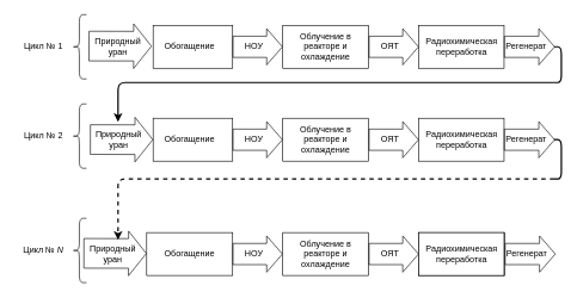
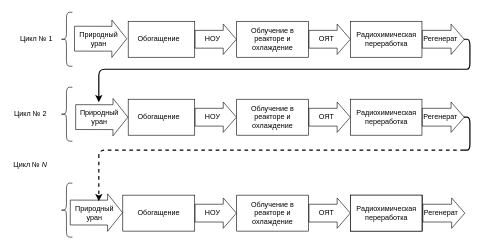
  <mxCell id="0" />
  <mxCell id="1" parent="0" />
  <mxCell id="2" value="" style="shape=flexArrow;endArrow=classic;html=1;width=41.452;endSize=7.95;entryX=-0.017;entryY=0.486;entryDx=0;entryDy=0;entryPerimeter=0;" parent="1" target="4" edge="1"><mxGeometry width="50" height="50" relative="1" as="geometry"><mxPoint x="123" y="64" as="sourcePoint" /><mxPoint x="204" y="64.86" as="targetPoint" /></mxGeometry></mxCell>
  <mxCell id="3" value="Природный уран" style="text;html=1;strokeColor=none;fillColor=none;align=center;verticalAlign=middle;whiteSpace=wrap;rounded=0;" parent="1" vertex="1"><mxGeometry x="144" y="55" width="40" height="20" as="geometry" /></mxCell>
  <mxCell id="4" value="" style="rounded=0;whiteSpace=wrap;html=1;" parent="1" vertex="1"><mxGeometry x="213" y="35" width="111" height="60" as="geometry" /></mxCell>
  <mxCell id="5" value="Обогащение" style="text;html=1;strokeColor=none;fillColor=none;align=center;verticalAlign=middle;whiteSpace=wrap;rounded=0;" parent="1" vertex="1"><mxGeometry x="224" y="55" width="80" height="20" as="geometry" /></mxCell>
  <mxCell id="6" value="" style="shape=flexArrow;endArrow=classic;html=1;width=29.664;endSize=6.987;" parent="1" edge="1"><mxGeometry width="50" height="50" relative="1" as="geometry"><mxPoint x="324" y="65" as="sourcePoint" /><mxPoint x="394" y="65" as="targetPoint" /></mxGeometry></mxCell>
  <mxCell id="7" value="НОУ" style="text;html=1;strokeColor=none;fillColor=none;align=center;verticalAlign=middle;whiteSpace=wrap;rounded=0;" parent="1" vertex="1"><mxGeometry x="334" y="55" width="40" height="20" as="geometry" /></mxCell>
  <mxCell id="8" value="" style="rounded=0;whiteSpace=wrap;html=1;" parent="1" vertex="1"><mxGeometry x="394" y="35" width="120" height="60" as="geometry" /></mxCell>
  <mxCell id="9" value="Облучение в реакторе и&lt;br&gt;охлаждение" style="text;html=1;strokeColor=none;fillColor=none;align=center;verticalAlign=middle;whiteSpace=wrap;rounded=0;" parent="1" vertex="1"><mxGeometry x="399" y="55" width="110" height="20" as="geometry" /></mxCell>
  <mxCell id="10" value="" style="shape=flexArrow;endArrow=classic;html=1;width=29.664;endSize=6.987;" parent="1" edge="1"><mxGeometry width="50" height="50" relative="1" as="geometry"><mxPoint x="514" y="65" as="sourcePoint" /><mxPoint x="584" y="65" as="targetPoint" /></mxGeometry></mxCell>
  <mxCell id="11" value="ОЯТ" style="text;html=1;strokeColor=none;fillColor=none;align=center;verticalAlign=middle;whiteSpace=wrap;rounded=0;" parent="1" vertex="1"><mxGeometry x="524" y="55" width="40" height="20" as="geometry" /></mxCell>
  <mxCell id="12" value="" style="rounded=0;whiteSpace=wrap;html=1;" parent="1" vertex="1"><mxGeometry x="584" y="35" width="119" height="60" as="geometry" /></mxCell>
  <mxCell id="13" value="Радиохимическая переработка" style="text;html=1;strokeColor=none;fillColor=none;align=center;verticalAlign=middle;whiteSpace=wrap;rounded=0;" parent="1" vertex="1"><mxGeometry x="603.5" y="55" width="80" height="20" as="geometry" /></mxCell>
  <mxCell id="14" value="" style="shape=flexArrow;endArrow=classic;html=1;width=29.664;endSize=6.987;exitX=1;exitY=0.5;exitDx=0;exitDy=0;" parent="1" source="12" edge="1"><mxGeometry width="50" height="50" relative="1" as="geometry"><mxPoint x="704" y="65" as="sourcePoint" /><mxPoint x="774" y="65" as="targetPoint" /></mxGeometry></mxCell>
  <mxCell id="15" value="Регенерат" style="text;html=1;strokeColor=none;fillColor=none;align=center;verticalAlign=middle;whiteSpace=wrap;rounded=0;" parent="1" vertex="1"><mxGeometry x="714" y="55" width="40" height="20" as="geometry" /></mxCell>
  <mxCell id="16" value="" style="shape=curlyBracket;whiteSpace=wrap;html=1;rounded=1;" parent="1" vertex="1"><mxGeometry x="100" y="20" width="20" height="90" as="geometry" /></mxCell>
  <mxCell id="17" value="Цикл № 1" style="text;html=1;strokeColor=none;fillColor=none;align=center;verticalAlign=middle;whiteSpace=wrap;rounded=0;" parent="1" vertex="1"><mxGeometry x="20" y="55" width="80" height="20" as="geometry" /></mxCell>
  <mxCell id="18" value="" style="rounded=0;whiteSpace=wrap;html=1;" parent="1" vertex="1"><mxGeometry x="213" y="165" width="111" height="60" as="geometry" /></mxCell>
  <mxCell id="19" value="Обогащение" style="text;html=1;strokeColor=none;fillColor=none;align=center;verticalAlign=middle;whiteSpace=wrap;rounded=0;" parent="1" vertex="1"><mxGeometry x="224" y="185" width="80" height="20" as="geometry" /></mxCell>
  <mxCell id="20" value="" style="shape=flexArrow;endArrow=classic;html=1;width=29.664;endSize=6.987;" parent="1" edge="1"><mxGeometry width="50" height="50" relative="1" as="geometry"><mxPoint x="324" y="195" as="sourcePoint" /><mxPoint x="394" y="195" as="targetPoint" /></mxGeometry></mxCell>
  <mxCell id="21" value="НОУ" style="text;html=1;strokeColor=none;fillColor=none;align=center;verticalAlign=middle;whiteSpace=wrap;rounded=0;" parent="1" vertex="1"><mxGeometry x="334" y="185" width="40" height="20" as="geometry" /></mxCell>
  <mxCell id="22" value="" style="rounded=0;whiteSpace=wrap;html=1;" parent="1" vertex="1"><mxGeometry x="394" y="165" width="120" height="60" as="geometry" /></mxCell>
  <mxCell id="23" value="Облучение в реакторе и&lt;br&gt;охлаждение" style="text;html=1;strokeColor=none;fillColor=none;align=center;verticalAlign=middle;whiteSpace=wrap;rounded=0;" parent="1" vertex="1"><mxGeometry x="399" y="185" width="110" height="20" as="geometry" /></mxCell>
  <mxCell id="24" value="" style="shape=flexArrow;endArrow=classic;html=1;width=29.664;endSize=6.987;" parent="1" edge="1"><mxGeometry width="50" height="50" relative="1" as="geometry"><mxPoint x="514" y="195" as="sourcePoint" /><mxPoint x="584" y="195" as="targetPoint" /></mxGeometry></mxCell>
  <mxCell id="25" value="ОЯТ" style="text;html=1;strokeColor=none;fillColor=none;align=center;verticalAlign=middle;whiteSpace=wrap;rounded=0;" parent="1" vertex="1"><mxGeometry x="524" y="185" width="40" height="20" as="geometry" /></mxCell>
  <mxCell id="26" value="" style="shape=curlyBracket;whiteSpace=wrap;html=1;rounded=1;" parent="1" vertex="1"><mxGeometry x="100" y="145" width="20" height="90" as="geometry" /></mxCell>
- <mxCell id="27" value="Цикл №&amp;nbsp;2" style="text;html=1;strokeColor=none;fillColor=none;align=center;verticalAlign=middle;whiteSpace=wrap;rounded=0;" parent="1" vertex="1"><mxGeometry x="20" y="180" width="80" height="20" as="geometry" /></mxCell>
+ <mxCell id="27" value="Цикл №&amp;nbsp;2" style="text;html=1;strokeColor=none;fillColor=none;align=center;verticalAlign=middle;whiteSpace=wrap;rounded=0;" parent="1" vertex="1"><mxGeometry x="10" y="180" width="80" height="20" as="geometry" /></mxCell>
  <mxCell id="28" value="" style="edgeStyle=elbowEdgeStyle;elbow=horizontal;endArrow=classic;html=1;strokeWidth=2;" parent="1" edge="1"><mxGeometry width="50" height="50" relative="1" as="geometry"><mxPoint x="773" y="115" as="sourcePoint" /><mxPoint x="164" y="170" as="targetPoint" /><Array as="points"><mxPoint x="164" y="125" /></Array></mxGeometry></mxCell>
  <mxCell id="29" value="" style="edgeStyle=elbowEdgeStyle;elbow=horizontal;endArrow=none;html=1;strokeWidth=2;endFill=0;" parent="1" edge="1"><mxGeometry width="50" height="50" relative="1" as="geometry"><mxPoint x="773" y="65" as="sourcePoint" /><mxPoint x="773" y="115" as="targetPoint" /><Array as="points"><mxPoint x="783" y="85" /></Array></mxGeometry></mxCell>
  <mxCell id="30" value="" style="edgeStyle=elbowEdgeStyle;elbow=horizontal;endArrow=classic;html=1;strokeWidth=2;dashed=1;" parent="1" edge="1"><mxGeometry width="50" height="50" relative="1" as="geometry"><mxPoint x="773" y="250" as="sourcePoint" /><mxPoint x="164" y="335" as="targetPoint" /><Array as="points"><mxPoint x="164" y="265" /></Array></mxGeometry></mxCell>
  <mxCell id="31" value="" style="edgeStyle=elbowEdgeStyle;elbow=horizontal;endArrow=none;html=1;strokeWidth=2;endFill=0;" parent="1" edge="1"><mxGeometry width="50" height="50" relative="1" as="geometry"><mxPoint x="773" y="195" as="sourcePoint" /><mxPoint x="773" y="250" as="targetPoint" /><Array as="points"><mxPoint x="783" y="220" /></Array></mxGeometry></mxCell>
  <mxCell id="32" value="" style="rounded=0;whiteSpace=wrap;html=1;" parent="1" vertex="1"><mxGeometry x="204" y="325" width="120" height="60" as="geometry" /></mxCell>
  <mxCell id="33" value="Обогащение" style="text;html=1;strokeColor=none;fillColor=none;align=center;verticalAlign=middle;whiteSpace=wrap;rounded=0;" parent="1" vertex="1"><mxGeometry x="224" y="345" width="80" height="20" as="geometry" /></mxCell>
  <mxCell id="34" value="" style="shape=flexArrow;endArrow=classic;html=1;width=29.664;endSize=6.987;" parent="1" edge="1"><mxGeometry width="50" height="50" relative="1" as="geometry"><mxPoint x="324" y="355" as="sourcePoint" /><mxPoint x="394" y="355" as="targetPoint" /></mxGeometry></mxCell>
  <mxCell id="35" value="НОУ" style="text;html=1;strokeColor=none;fillColor=none;align=center;verticalAlign=middle;whiteSpace=wrap;rounded=0;" parent="1" vertex="1"><mxGeometry x="334" y="345" width="40" height="20" as="geometry" /></mxCell>
  <mxCell id="36" value="" style="rounded=0;whiteSpace=wrap;html=1;" parent="1" vertex="1"><mxGeometry x="394" y="325" width="120" height="60" as="geometry" /></mxCell>
  <mxCell id="37" value="Облучение в реакторе и&lt;br&gt;охлаждение" style="text;html=1;strokeColor=none;fillColor=none;align=center;verticalAlign=middle;whiteSpace=wrap;rounded=0;" parent="1" vertex="1"><mxGeometry x="399" y="345" width="110" height="20" as="geometry" /></mxCell>
  <mxCell id="38" value="" style="shape=flexArrow;endArrow=classic;html=1;width=29.664;endSize=6.987;" parent="1" edge="1"><mxGeometry width="50" height="50" relative="1" as="geometry"><mxPoint x="514" y="355" as="sourcePoint" /><mxPoint x="584" y="355" as="targetPoint" /></mxGeometry></mxCell>
  <mxCell id="39" value="ОЯТ" style="text;html=1;strokeColor=none;fillColor=none;align=center;verticalAlign=middle;whiteSpace=wrap;rounded=0;" parent="1" vertex="1"><mxGeometry x="524" y="345" width="40" height="20" as="geometry" /></mxCell>
  <mxCell id="40" value="" style="rounded=0;whiteSpace=wrap;html=1;" parent="1" vertex="1"><mxGeometry x="584" y="325" width="120" height="60" as="geometry" /></mxCell>
  <mxCell id="41" value="Reprocessing" style="text;html=1;strokeColor=none;fillColor=none;align=center;verticalAlign=middle;whiteSpace=wrap;rounded=0;" parent="1" vertex="1"><mxGeometry x="604" y="345" width="80" height="20" as="geometry" /></mxCell>
  <mxCell id="42" value="" style="shape=curlyBracket;whiteSpace=wrap;html=1;rounded=1;" parent="1" vertex="1"><mxGeometry x="100" y="305" width="20" height="90" as="geometry" /></mxCell>
- <mxCell id="43" value="Цикл №&amp;nbsp;&lt;i&gt;N&lt;/i&gt;" style="text;html=1;strokeColor=none;fillColor=none;align=center;verticalAlign=middle;whiteSpace=wrap;rounded=0;" parent="1" vertex="1"><mxGeometry x="20" y="340" width="80" height="20" as="geometry" /></mxCell>
+ <mxCell id="43" value="Цикл №&amp;nbsp;&lt;i&gt;N&lt;/i&gt;" style="text;html=1;strokeColor=none;fillColor=none;align=center;verticalAlign=middle;whiteSpace=wrap;rounded=0;" parent="1" vertex="1"><mxGeometry x="10" y="265" width="80" height="20" as="geometry" /></mxCell>
  <mxCell id="44" value="" style="shape=flexArrow;endArrow=classic;html=1;width=41.452;endSize=7.95;entryX=-0.017;entryY=0.486;entryDx=0;entryDy=0;entryPerimeter=0;" parent="1" edge="1"><mxGeometry width="50" height="50" relative="1" as="geometry"><mxPoint x="115.89" y="354" as="sourcePoint" /><mxPoint x="204.003" y="354.16" as="targetPoint" /></mxGeometry></mxCell>
  <mxCell id="45" value="Природный уран" style="text;html=1;strokeColor=none;fillColor=none;align=center;verticalAlign=middle;whiteSpace=wrap;rounded=0;" parent="1" vertex="1"><mxGeometry x="136.89" y="345" width="40" height="20" as="geometry" /></mxCell>
  <mxCell id="46" value="" style="shape=flexArrow;endArrow=classic;html=1;width=41.452;endSize=7.95;entryX=-0.017;entryY=0.486;entryDx=0;entryDy=0;entryPerimeter=0;" parent="1" edge="1"><mxGeometry width="50" height="50" relative="1" as="geometry"><mxPoint x="124.89" y="194.8" as="sourcePoint" /><mxPoint x="213.003" y="194.96" as="targetPoint" /></mxGeometry></mxCell>
  <mxCell id="47" value="Природный уран" style="text;html=1;strokeColor=none;fillColor=none;align=center;verticalAlign=middle;whiteSpace=wrap;rounded=0;" parent="1" vertex="1"><mxGeometry x="153" y="185" width="23.89" height="20" as="geometry" /></mxCell>
  <mxCell id="48" value="" style="rounded=0;whiteSpace=wrap;html=1;" parent="1" vertex="1"><mxGeometry x="584" y="325" width="119" height="60" as="geometry" /></mxCell>
  <mxCell id="49" value="Радиохимическая переработка" style="text;html=1;strokeColor=none;fillColor=none;align=center;verticalAlign=middle;whiteSpace=wrap;rounded=0;" parent="1" vertex="1"><mxGeometry x="603.5" y="345" width="80" height="20" as="geometry" /></mxCell>
  <mxCell id="50" value="" style="rounded=0;whiteSpace=wrap;html=1;" parent="1" vertex="1"><mxGeometry x="584" y="165" width="119" height="60" as="geometry" /></mxCell>
  <mxCell id="51" value="Радиохимическая переработка" style="text;html=1;strokeColor=none;fillColor=none;align=center;verticalAlign=middle;whiteSpace=wrap;rounded=0;" parent="1" vertex="1"><mxGeometry x="603.5" y="185" width="80" height="20" as="geometry" /></mxCell>
  <mxCell id="52" value="" style="shape=flexArrow;endArrow=classic;html=1;width=29.664;endSize=6.987;exitX=1;exitY=0.5;exitDx=0;exitDy=0;" parent="1" source="50" edge="1"><mxGeometry width="50" height="50" relative="1" as="geometry"><mxPoint x="704" y="195" as="sourcePoint" /><mxPoint x="774" y="195" as="targetPoint" /></mxGeometry></mxCell>
  <mxCell id="53" value="Регенерат" style="text;html=1;strokeColor=none;fillColor=none;align=center;verticalAlign=middle;whiteSpace=wrap;rounded=0;" parent="1" vertex="1"><mxGeometry x="714" y="185" width="40" height="20" as="geometry" /></mxCell>
  <mxCell id="54" value="" style="shape=flexArrow;endArrow=classic;html=1;width=29.664;endSize=6.987;exitX=1;exitY=0.5;exitDx=0;exitDy=0;" parent="1" edge="1"><mxGeometry width="50" height="50" relative="1" as="geometry"><mxPoint x="704" y="355" as="sourcePoint" /><mxPoint x="775" y="355" as="targetPoint" /></mxGeometry></mxCell>
  <mxCell id="55" value="Регенерат" style="text;html=1;strokeColor=none;fillColor=none;align=center;verticalAlign=middle;whiteSpace=wrap;rounded=0;" parent="1" vertex="1"><mxGeometry x="715" y="345" width="40" height="20" as="geometry" /></mxCell>
